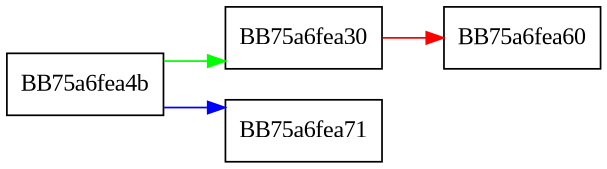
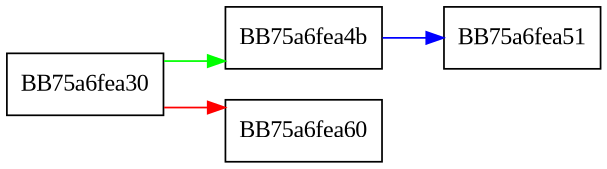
  digraph {
    fontname="Liberation Serif"
    rankdir=LR
    splines=ortho
    node [fontname="Liberation Serif" shape=box]
    edge [fontname="Liberation Serif"]
    BB75a6fea30
    BB75a6fea4b
    n3 [label=BB75a6fea60]
-   BB75a6fea71
-   BB75a6fea4b -> BB75a6fea30 [color=green]
+   BB75a6fea71 [label=BB75a6fea51]
+   BB75a6fea30 -> BB75a6fea4b [color=green]
    BB75a6fea30 -> n3 [color=red]
    BB75a6fea4b -> BB75a6fea71 [color=blue]
  }
